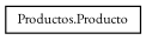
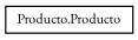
  digraph {
    rankdir=TB
    fontname="EB Garamond"
-   n1 [color=black fillcolor=white fontname="EB Garamond" fontsize=10 height=0.2 label="Productos.Producto" shape=record style=filled width=0.4]
+   n1 [color=black fillcolor=white fontname="EB Garamond" fontsize=10 height=0.2 label="Producto.Producto" shape=record style=filled width=0.4]
  }
